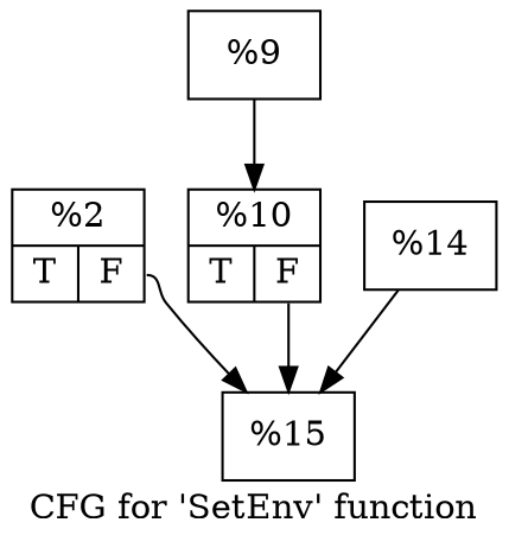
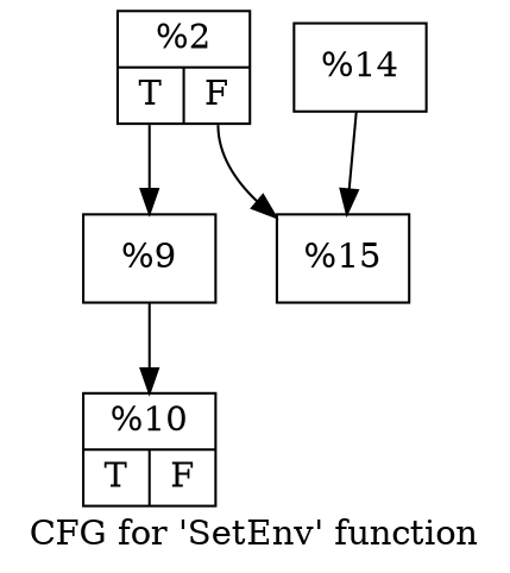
  digraph {
    label="CFG for 'SetEnv' function"
    node [shape=record]
    n1 [label="{%2|{<s0>T|<s1>F}}"]
    n2 [label="{%9}"]
    n3 [label="{%15}"]
    n4 [label="{%10|{<s0>T|<s1>F}}"]
    n5 [label="{%14}"]
+   n1 -> n2 [tailport=s0]
    n1 -> n3 [tailport=s1]
    n2 -> n4
-   n4 -> n3 [tailport=s1]
    n5 -> n3
  }
